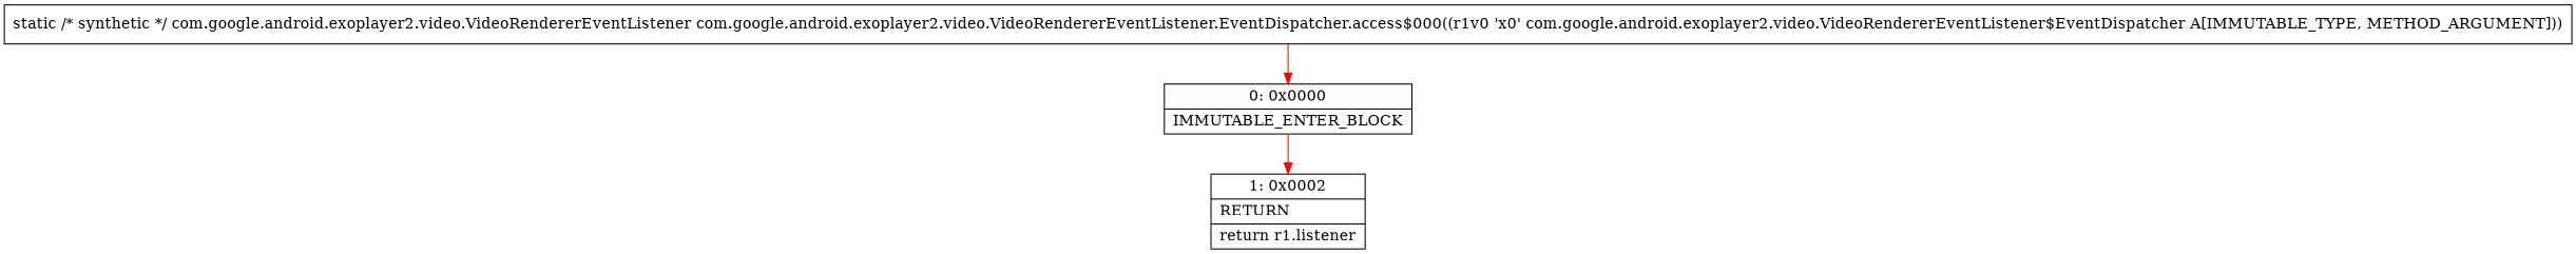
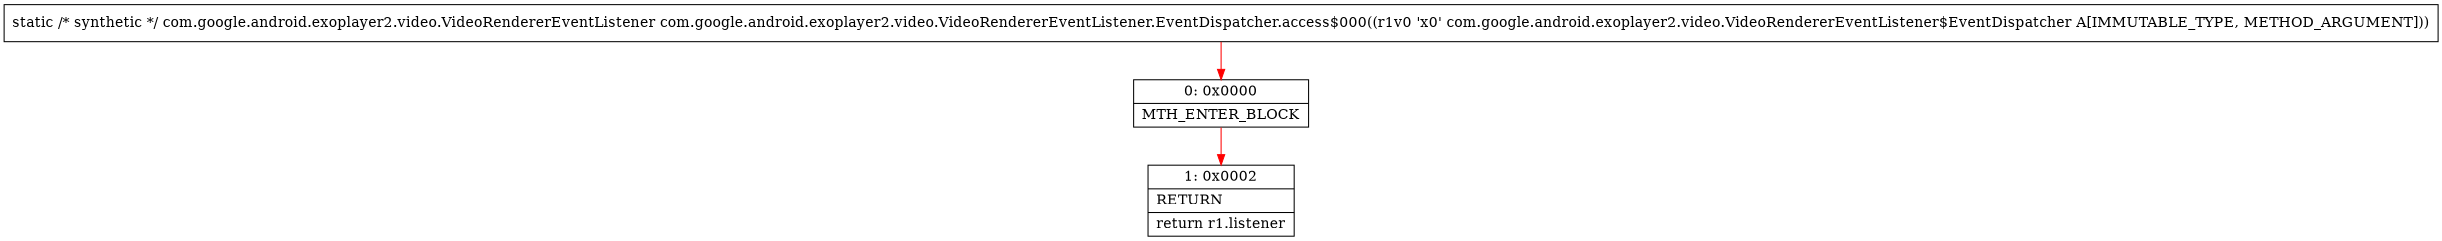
  digraph {
    node [shape=record]
    edge [color=red]
-   n1 [label="{0\:\ 0x0000|IMMUTABLE_ENTER_BLOCK\l}"]
+   n1 [label="{0\:\ 0x0000|MTH_ENTER_BLOCK\l}"]
    n2 [label="{1\:\ 0x0002|RETURN\l|return r1.listener\l}"]
    n3 [label="{static \/* synthetic *\/ com.google.android.exoplayer2.video.VideoRendererEventListener com.google.android.exoplayer2.video.VideoRendererEventListener.EventDispatcher.access$000((r1v0 'x0' com.google.android.exoplayer2.video.VideoRendererEventListener$EventDispatcher A[IMMUTABLE_TYPE, METHOD_ARGUMENT])) }"]
    n1 -> n2
    n3 -> n1
  }
